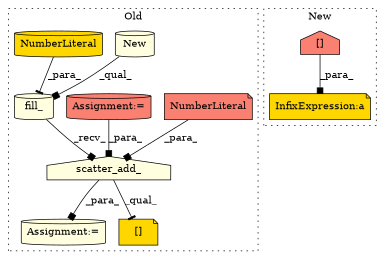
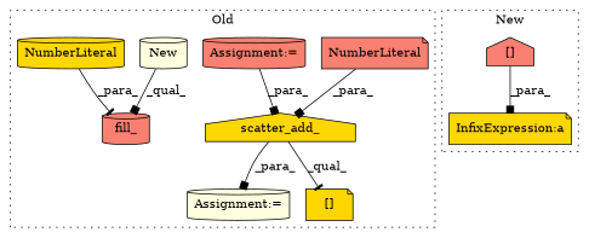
  digraph {
    node [a=32 fillcolor=gold l=1 shape=cylinder style=filled]
    edge [arrowhead=box]
-   n1 [fillcolor=lightyellow l="13,1" label=scatter_add_ s="649,677" shape=house]
+   n1 [l="13,1" label=scatter_add_ s="649,677" shape=house]
    n2 [a=34 fillcolor=salmon label=NumberLiteral s=662 shape=note]
    n3 [a=7 fillcolor=salmon label="Assignment:=" s=584]
    n4 [a=7 fillcolor=lightyellow label="Assignment:=" s=773]
    n5 [fillcolor=lightyellow l="4,1" label=New s="633,638"]
    n6 [a=2 l="7,1" label="[]" s="753,763" shape=note]
-   n7 [fillcolor=lightyellow l="6,1" label=fill_ s="640,647"]
+   n7 [fillcolor=salmon l="6,1" label=fill_ s="640,647"]
    n8 [a=34 label=NumberLiteral s=646]
    n9 [a=2 fillcolor=salmon l="4,1" label="[]" s="760,767" shape=house]
    n10 [a=27 l=3 label="InfixExpression:a" s=757 shape=note]
    subgraph cluster_1 {
      label=Old
      style=dotted
      n1
      n2
      n3
      n4
      n5
      n6
      n7
      n8
    }
    subgraph cluster_2 {
      label=New
      style=dotted
      n9
      n10
    }
    n1 -> n4 [label=_para_]
    n1 -> n6 [arrowhead=tee label=_qual_]
    n2 -> n1 [label=_para_]
    n3 -> n1 [label=_para_]
    n5 -> n7 [label=_qual_]
-   n7 -> n1 [label=_recv_]
    n8 -> n7 [arrowhead=tee label=_para_]
    n9 -> n10 [label=_para_]
  }
